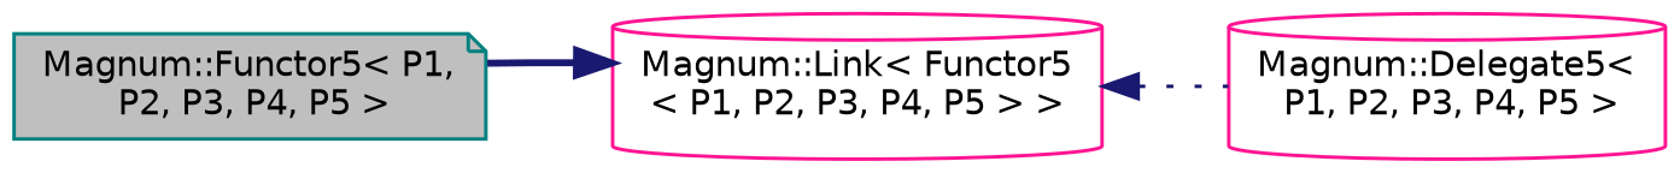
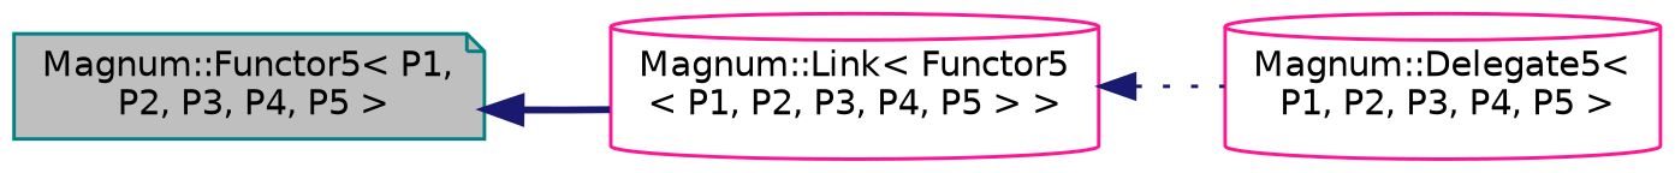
  digraph {
    rankdir=LR
    node [color=deeppink fillcolor=white fontname=Helvetica fontsize=10 shape=cylinder style=filled]
    edge [color=midnightblue dir=back fontname=Helvetica fontsize=10 labelfontname=Helvetica labelfontsize=10]
    n1 [color=teal fillcolor=grey75 fontcolor=black height=0.2 label="Magnum::Functor5\< P1,\l P2, P3, P4, P5 \>" shape=note width=0.4]
    n2 [height=0.2 label="Magnum::Delegate5\<\l P1, P2, P3, P4, P5 \>" width=0.4]
    n3 [height=0.2 label="Magnum::Link\< Functor5\l\< P1, P2, P3, P4, P5 \> \>" width=0.4]
-   n3 -> n1 [style=bold]
+   n1 -> n3 [style=bold]
    n3 -> n2 [style=dotted]
  }
